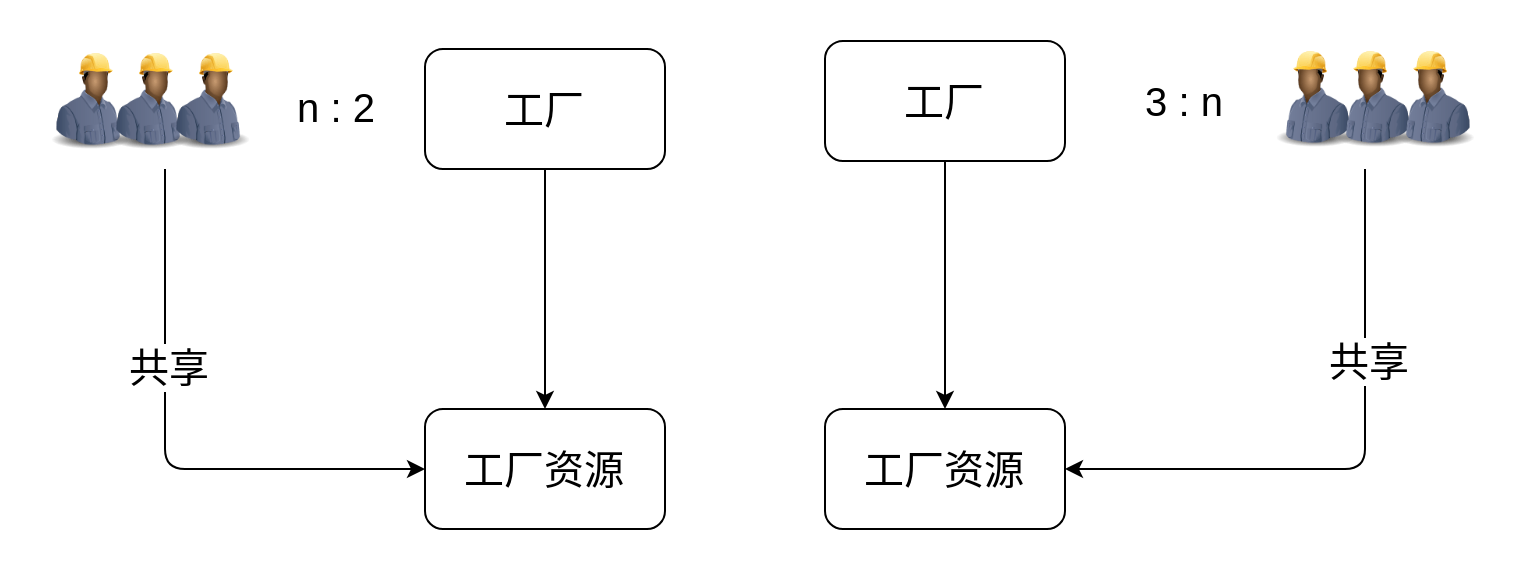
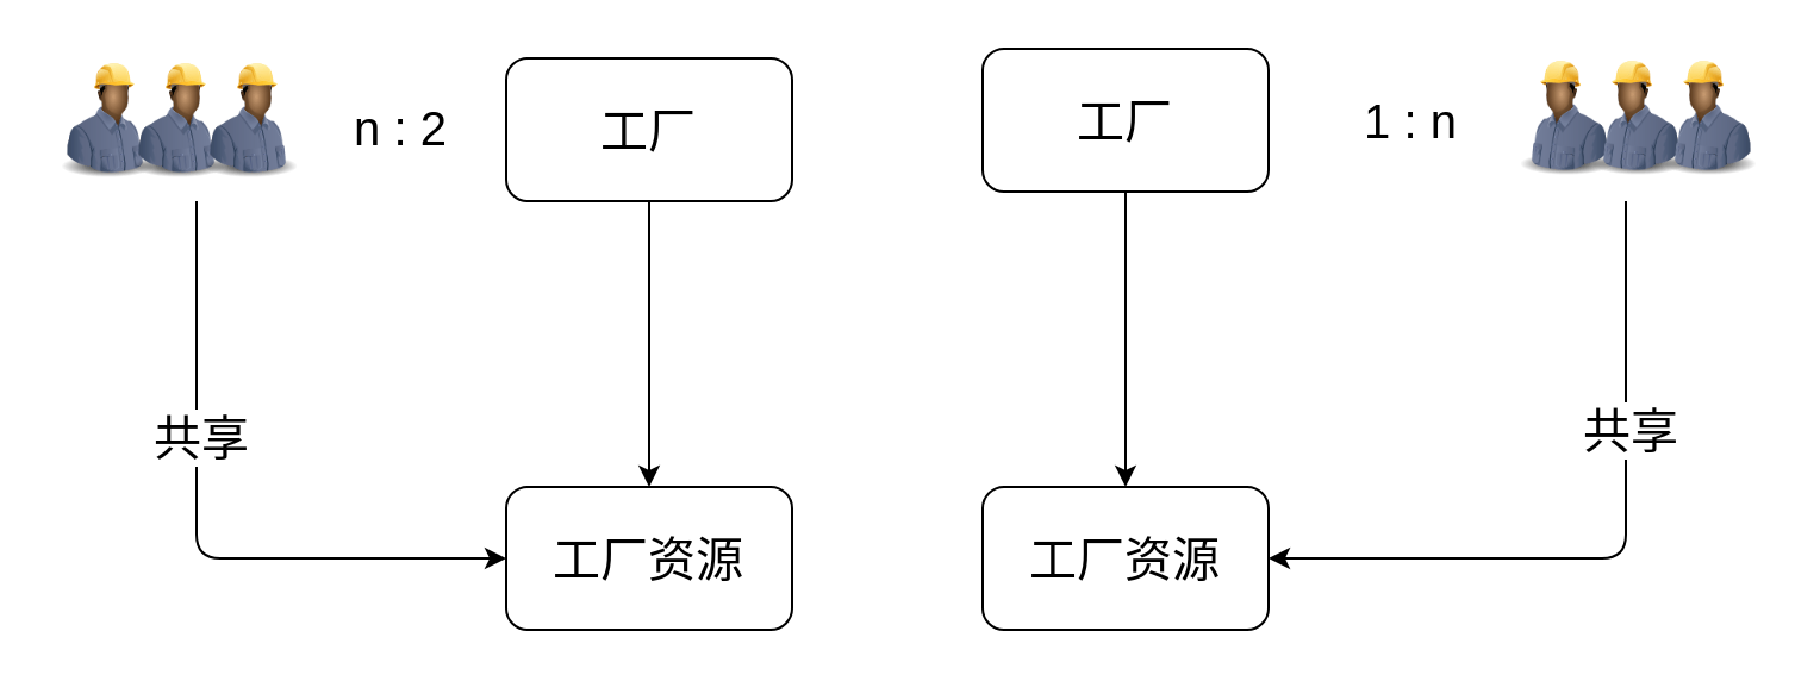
  <mxCell id="0" />
  <mxCell id="1" parent="0" />
  <mxCell id="2" style="edgeStyle=none;html=1;exitX=0.5;exitY=1;exitDx=0;exitDy=0;entryX=0.5;entryY=0;entryDx=0;entryDy=0;fontSize=20;" parent="1" source="3" target="4" edge="1"><mxGeometry relative="1" as="geometry" /></mxCell>
  <mxCell id="3" value="&lt;font style=&quot;font-size: 20px;&quot;&gt;工厂&lt;/font&gt;" style="rounded=1;whiteSpace=wrap;html=1;" parent="1" vertex="1"><mxGeometry x="212" y="24" width="120" height="60" as="geometry" /></mxCell>
  <mxCell id="4" value="&lt;font style=&quot;font-size: 20px;&quot;&gt;工厂资源&lt;br&gt;&lt;/font&gt;" style="rounded=1;whiteSpace=wrap;html=1;" parent="1" vertex="1"><mxGeometry x="212" y="204" width="120" height="60" as="geometry" /></mxCell>
  <mxCell id="5" value="" style="image;html=1;image=img/lib/clip_art/people/Construction_Worker_Man_Black_128x128.png;fontSize=20;" parent="1" vertex="1"><mxGeometry x="20" y="25" width="50" height="50" as="geometry" /></mxCell>
  <mxCell id="6" value="" style="image;html=1;image=img/lib/clip_art/people/Construction_Worker_Man_Black_128x128.png;fontSize=20;" parent="1" vertex="1"><mxGeometry x="50" y="25" width="50" height="50" as="geometry" /></mxCell>
  <mxCell id="7" value="" style="image;html=1;image=img/lib/clip_art/people/Construction_Worker_Man_Black_128x128.png;fontSize=20;" parent="1" vertex="1"><mxGeometry x="80" y="25" width="50" height="50" as="geometry" /></mxCell>
  <mxCell id="8" value="n : 2" style="text;html=1;strokeColor=none;fillColor=none;align=center;verticalAlign=middle;whiteSpace=wrap;rounded=0;labelBackgroundColor=none;fontSize=20;fontColor=default;" parent="1" vertex="1"><mxGeometry x="138" y="38" width="60" height="30" as="geometry" /></mxCell>
  <mxCell id="9" value="" style="endArrow=classic;html=1;fontSize=20;fontColor=default;entryX=0;entryY=0.5;entryDx=0;entryDy=0;" parent="1" target="4" edge="1"><mxGeometry width="50" height="50" relative="1" as="geometry"><mxPoint x="82" y="84" as="sourcePoint" /><mxPoint x="522" y="234" as="targetPoint" /><Array as="points"><mxPoint x="82" y="234" /></Array></mxGeometry></mxCell>
  <mxCell id="10" value="共享" style="edgeLabel;html=1;align=center;verticalAlign=middle;resizable=0;points=[];fontSize=20;fontColor=default;" parent="9" vertex="1" connectable="0"><mxGeometry x="-0.3" y="1" relative="1" as="geometry"><mxPoint as="offset" /></mxGeometry></mxCell>
  <mxCell id="11" style="edgeStyle=none;html=1;exitX=0.5;exitY=1;exitDx=0;exitDy=0;entryX=0.5;entryY=0;entryDx=0;entryDy=0;fontSize=20;" parent="1" source="12" target="13" edge="1"><mxGeometry relative="1" as="geometry" /></mxCell>
  <mxCell id="12" value="&lt;font style=&quot;font-size: 20px;&quot;&gt;工厂&lt;/font&gt;" style="rounded=1;whiteSpace=wrap;html=1;" parent="1" vertex="1"><mxGeometry x="412" y="20" width="120" height="60" as="geometry" /></mxCell>
  <mxCell id="13" value="&lt;font style=&quot;font-size: 20px;&quot;&gt;工厂资源&lt;br&gt;&lt;/font&gt;" style="rounded=1;whiteSpace=wrap;html=1;" parent="1" vertex="1"><mxGeometry x="412" y="204" width="120" height="60" as="geometry" /></mxCell>
  <mxCell id="14" value="" style="image;html=1;image=img/lib/clip_art/people/Construction_Worker_Man_Black_128x128.png;fontSize=20;flipH=1;" parent="1" vertex="1"><mxGeometry x="632" y="24" width="50" height="50" as="geometry" /></mxCell>
  <mxCell id="15" value="" style="image;html=1;image=img/lib/clip_art/people/Construction_Worker_Man_Black_128x128.png;fontSize=20;flipH=1;" parent="1" vertex="1"><mxGeometry x="662" y="24" width="50" height="50" as="geometry" /></mxCell>
  <mxCell id="16" value="" style="image;html=1;image=img/lib/clip_art/people/Construction_Worker_Man_Black_128x128.png;fontSize=20;flipH=1;" parent="1" vertex="1"><mxGeometry x="692" y="24" width="50" height="50" as="geometry" /></mxCell>
- <mxCell id="17" value="3 : n" style="text;html=1;strokeColor=none;fillColor=none;align=center;verticalAlign=middle;whiteSpace=wrap;rounded=0;labelBackgroundColor=none;fontSize=20;fontColor=default;" parent="1" vertex="1"><mxGeometry x="562" y="35" width="60" height="30" as="geometry" /></mxCell>
+ <mxCell id="17" value="1 : n" style="text;html=1;strokeColor=none;fillColor=none;align=center;verticalAlign=middle;whiteSpace=wrap;rounded=0;labelBackgroundColor=none;fontSize=20;fontColor=default;" parent="1" vertex="1"><mxGeometry x="562" y="35" width="60" height="30" as="geometry" /></mxCell>
  <mxCell id="18" value="" style="endArrow=classic;html=1;fontSize=20;fontColor=default;entryX=1;entryY=0.5;entryDx=0;entryDy=0;" parent="1" target="13" edge="1"><mxGeometry width="50" height="50" relative="1" as="geometry"><mxPoint x="682" y="84" as="sourcePoint" /><mxPoint x="914" y="234" as="targetPoint" /><Array as="points"><mxPoint x="682" y="234" /></Array></mxGeometry></mxCell>
  <mxCell id="19" value="共享" style="edgeLabel;html=1;align=center;verticalAlign=middle;resizable=0;points=[];fontSize=20;fontColor=default;" parent="18" vertex="1" connectable="0"><mxGeometry x="-0.3" y="1" relative="1" as="geometry"><mxPoint y="-10" as="offset" /></mxGeometry></mxCell>
